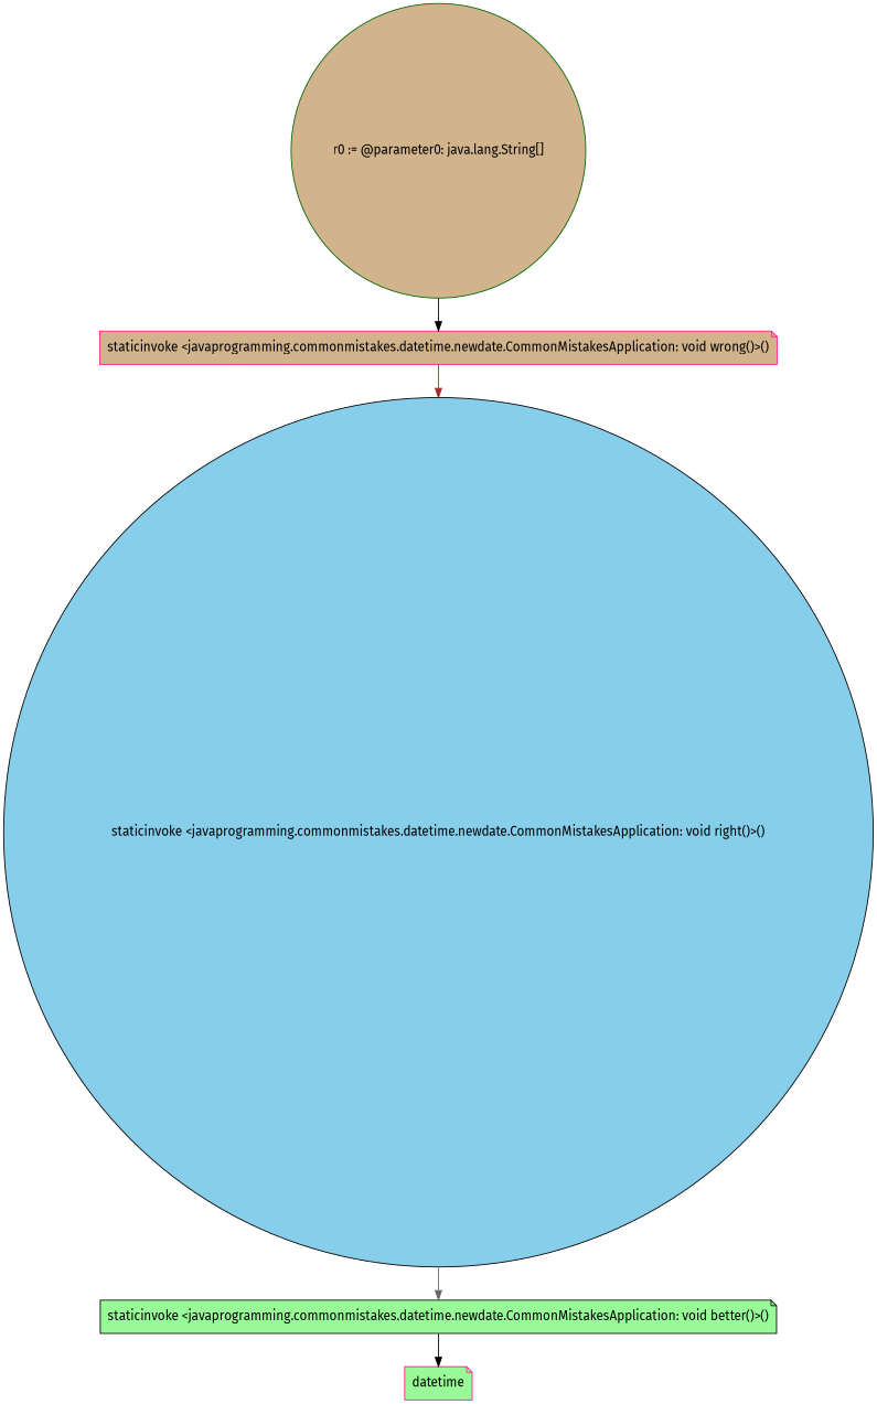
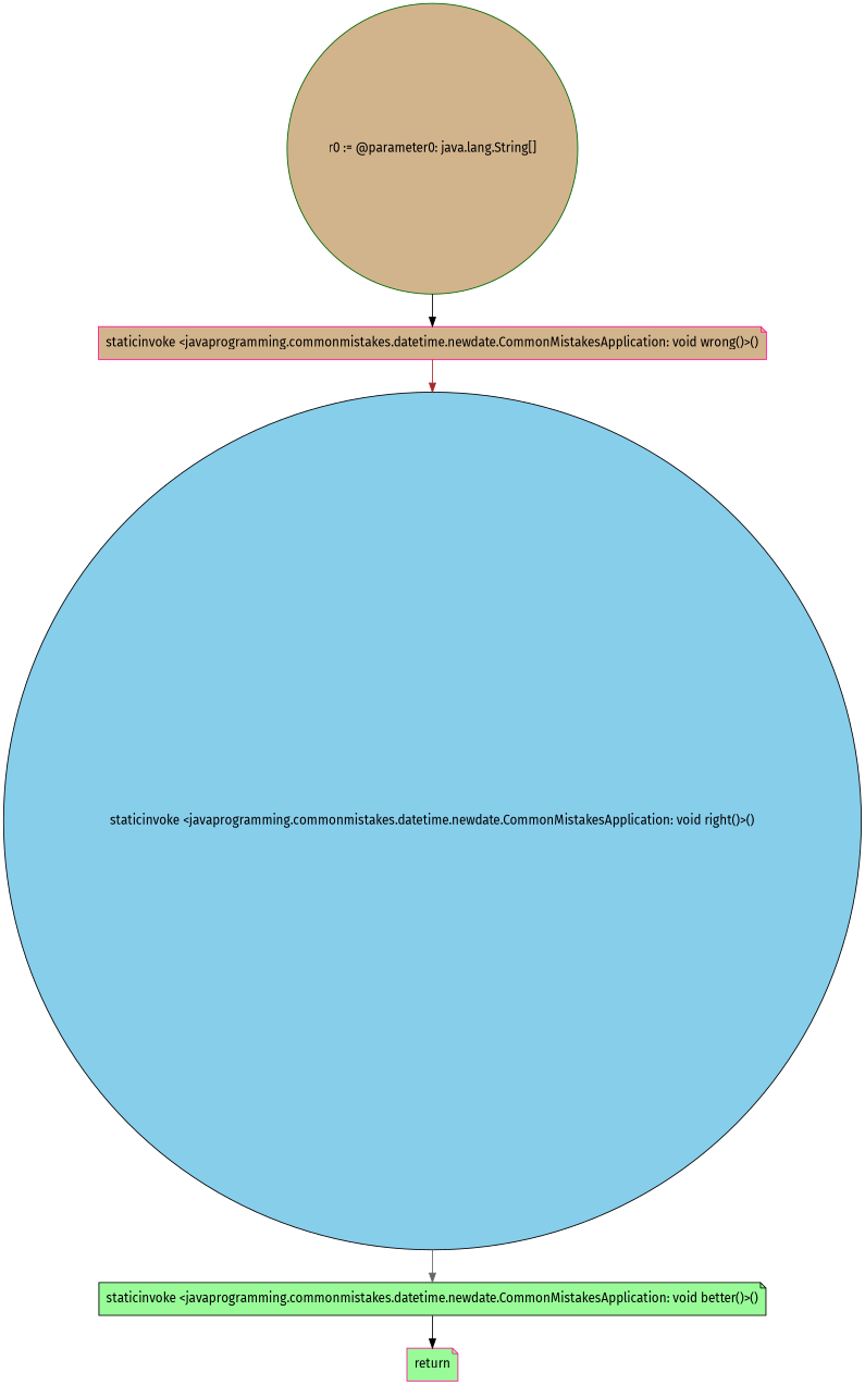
  digraph {
    fontname="Fira Sans"
    node [style=filled fillcolor=tan color=deeppink shape=note fontname="Fira Sans"]
    edge [color=black fontname="Fira Sans"]
    "r0 := @parameter0: java.lang.String[]" [color=darkgreen shape=circle]
    "staticinvoke <javaprogramming.commonmistakes.datetime.newdate.CommonMistakesApplication: void wrong()>()"
    "staticinvoke <javaprogramming.commonmistakes.datetime.newdate.CommonMistakesApplication: void right()>()" [fillcolor=skyblue color=black shape=circle]
    "staticinvoke <javaprogramming.commonmistakes.datetime.newdate.CommonMistakesApplication: void better()>()" [fillcolor=palegreen color=black]
-   return [fillcolor=palegreen label=datetime]
+   return [fillcolor=palegreen]
    "r0 := @parameter0: java.lang.String[]" -> "staticinvoke <javaprogramming.commonmistakes.datetime.newdate.CommonMistakesApplication: void wrong()>()"
    "staticinvoke <javaprogramming.commonmistakes.datetime.newdate.CommonMistakesApplication: void wrong()>()" -> "staticinvoke <javaprogramming.commonmistakes.datetime.newdate.CommonMistakesApplication: void right()>()" [color=brown]
    "staticinvoke <javaprogramming.commonmistakes.datetime.newdate.CommonMistakesApplication: void right()>()" -> "staticinvoke <javaprogramming.commonmistakes.datetime.newdate.CommonMistakesApplication: void better()>()" [color=gray40]
    "staticinvoke <javaprogramming.commonmistakes.datetime.newdate.CommonMistakesApplication: void better()>()" -> return
  }
